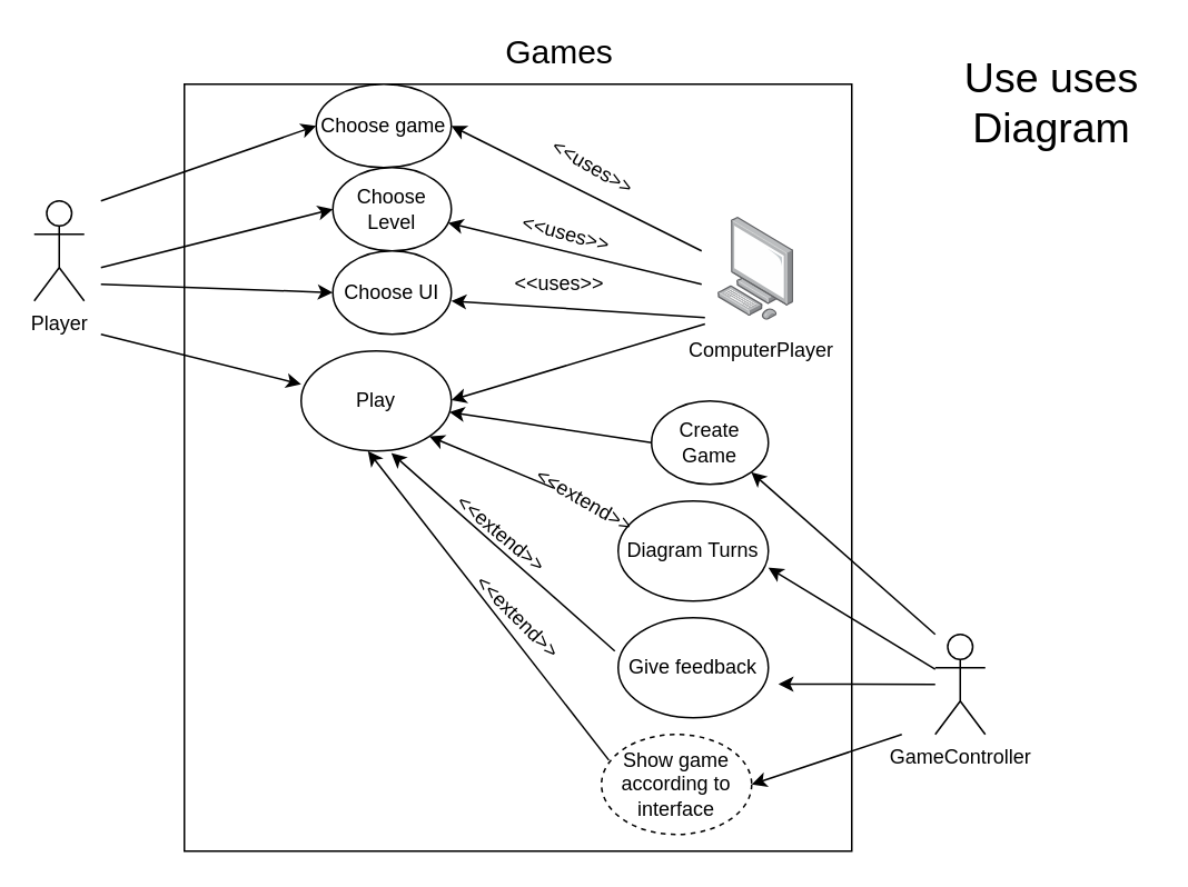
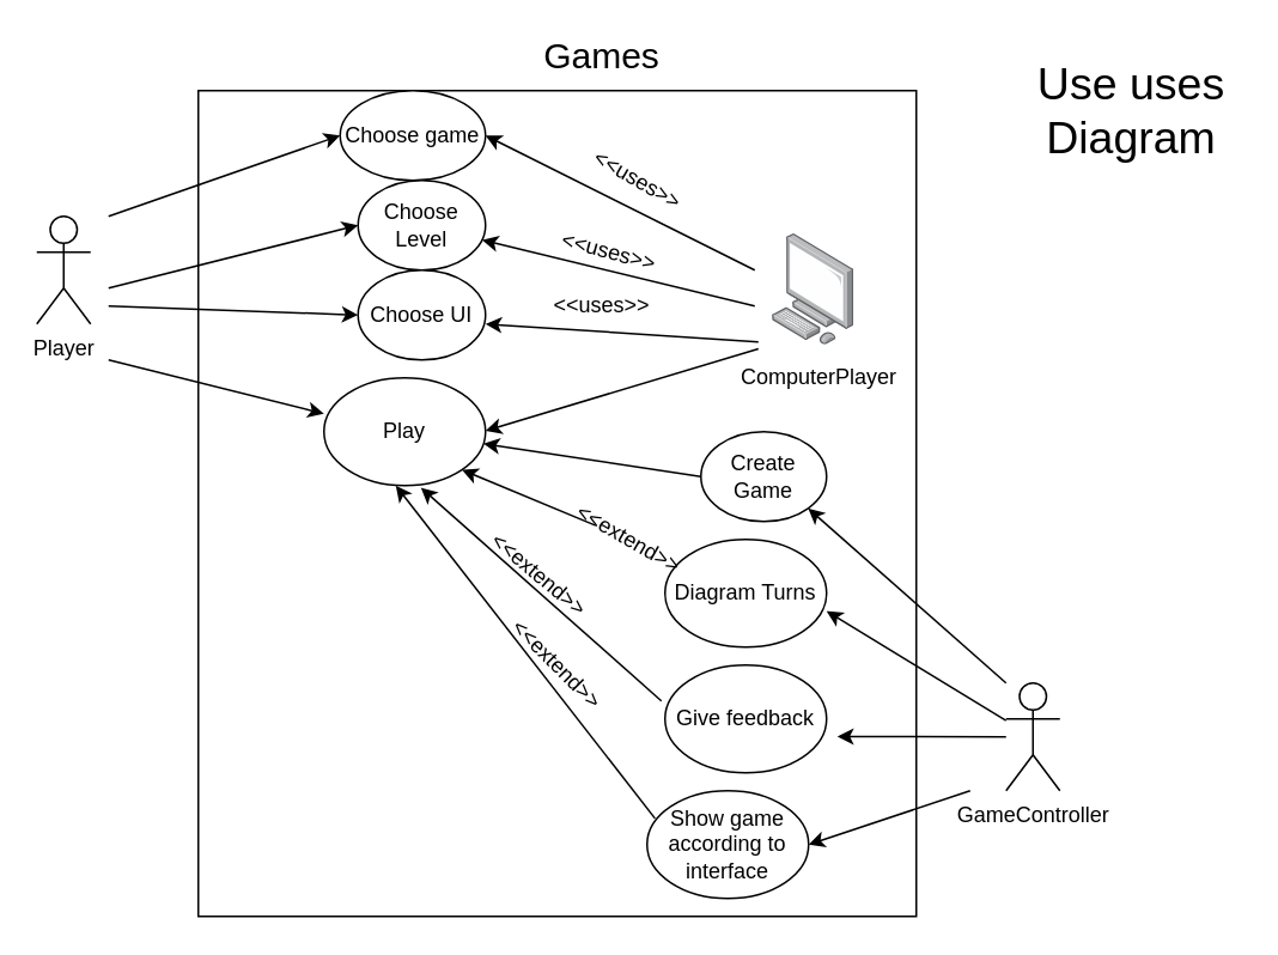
  <mxCell id="0" />
  <mxCell id="1" parent="0" />
  <mxCell id="2" value="" style="rounded=0;whiteSpace=wrap;html=1;" parent="1" vertex="1"><mxGeometry x="110" y="50" width="400" height="460" as="geometry" /></mxCell>
  <mxCell id="3" value="Player" style="shape=umlActor;verticalLabelPosition=bottom;verticalAlign=top;html=1;outlineConnect=0;" parent="1" vertex="1"><mxGeometry x="20" y="120" width="30" height="60" as="geometry" /></mxCell>
  <mxCell id="4" value="" style="endArrow=classic;html=1;entryX=0;entryY=0.5;entryDx=0;entryDy=0;" parent="1" target="8" edge="1"><mxGeometry width="50" height="50" relative="1" as="geometry"><mxPoint x="60" y="120" as="sourcePoint" /><mxPoint x="190" y="100" as="targetPoint" /></mxGeometry></mxCell>
  <mxCell id="5" value="" style="endArrow=classic;html=1;entryX=0;entryY=0.5;entryDx=0;entryDy=0;" parent="1" target="9" edge="1"><mxGeometry width="50" height="50" relative="1" as="geometry"><mxPoint x="60" y="160" as="sourcePoint" /><mxPoint x="190" y="160" as="targetPoint" /></mxGeometry></mxCell>
  <mxCell id="6" value="" style="endArrow=classic;html=1;" parent="1" edge="1"><mxGeometry width="50" height="50" relative="1" as="geometry"><mxPoint x="60" y="200" as="sourcePoint" /><mxPoint x="180" y="230" as="targetPoint" /></mxGeometry></mxCell>
  <mxCell id="7" value="Play" style="ellipse;whiteSpace=wrap;html=1;" parent="1" vertex="1"><mxGeometry x="180" y="210" width="90" height="60" as="geometry" /></mxCell>
  <mxCell id="8" value="Choose game" style="ellipse;whiteSpace=wrap;html=1;" parent="1" vertex="1"><mxGeometry x="189" y="50" width="81" height="50" as="geometry" /></mxCell>
  <mxCell id="9" value="Choose Level" style="ellipse;whiteSpace=wrap;html=1;" parent="1" vertex="1"><mxGeometry x="199" y="100" width="71" height="50" as="geometry" /></mxCell>
  <mxCell id="10" value="" style="endArrow=classic;html=1;" parent="1" target="9" edge="1"><mxGeometry width="50" height="50" relative="1" as="geometry"><mxPoint x="420" y="170" as="sourcePoint" /><mxPoint x="280" y="170" as="targetPoint" /></mxGeometry></mxCell>
  <mxCell id="11" value="" style="endArrow=classic;html=1;entryX=1.122;entryY=0.5;entryDx=0;entryDy=0;entryPerimeter=0;exitX=-0.175;exitY=1.032;exitDx=0;exitDy=0;exitPerimeter=0;" parent="1" source="26" edge="1"><mxGeometry width="50" height="50" relative="1" as="geometry"><mxPoint x="420" y="200" as="sourcePoint" /><mxPoint x="270" y="239.5" as="targetPoint" /></mxGeometry></mxCell>
  <mxCell id="12" value="" style="endArrow=classic;html=1;entryX=1;entryY=0.5;entryDx=0;entryDy=0;" parent="1" target="8" edge="1"><mxGeometry width="50" height="50" relative="1" as="geometry"><mxPoint x="420" y="150" as="sourcePoint" /><mxPoint x="279" y="99.5" as="targetPoint" /></mxGeometry></mxCell>
  <mxCell id="13" value="" style="endArrow=classic;html=1;entryX=1;entryY=1;entryDx=0;entryDy=0;startArrow=none;" parent="1" source="19" target="7" edge="1"><mxGeometry width="50" height="50" relative="1" as="geometry"><mxPoint x="380" y="330" as="sourcePoint" /><mxPoint x="280" y="249.5" as="targetPoint" /></mxGeometry></mxCell>
  <mxCell id="14" value="" style="endArrow=classic;html=1;entryX=1;entryY=1;entryDx=0;entryDy=0;" parent="1" edge="1"><mxGeometry width="50" height="50" relative="1" as="geometry"><mxPoint x="368" y="390" as="sourcePoint" /><mxPoint x="234" y="271.213" as="targetPoint" /></mxGeometry></mxCell>
  <mxCell id="15" value="" style="endArrow=classic;html=1;exitX=0.049;exitY=0.257;exitDx=0;exitDy=0;exitPerimeter=0;" parent="1" source="18" edge="1"><mxGeometry width="50" height="50" relative="1" as="geometry"><mxPoint x="360" y="450" as="sourcePoint" /><mxPoint x="220" y="270" as="targetPoint" /></mxGeometry></mxCell>
  <mxCell id="16" value="Diagram Turns" style="ellipse;whiteSpace=wrap;html=1;" parent="1" vertex="1"><mxGeometry x="370" y="300" width="90" height="60" as="geometry" /></mxCell>
  <mxCell id="17" value="Give feedback" style="ellipse;whiteSpace=wrap;html=1;" parent="1" vertex="1"><mxGeometry x="370" y="370" width="90" height="60" as="geometry" /></mxCell>
- <mxCell id="18" value="Show game according to interface" style="ellipse;whiteSpace=wrap;html=1;dashed=1;" parent="1" vertex="1"><mxGeometry x="360" y="440" width="90" height="60" as="geometry" /></mxCell>
+ <mxCell id="18" value="Show game according to interface" style="ellipse;whiteSpace=wrap;html=1;" parent="1" vertex="1"><mxGeometry x="360" y="440" width="90" height="60" as="geometry" /></mxCell>
  <mxCell id="19" value="&amp;lt;&amp;lt;extend&amp;gt;&amp;gt;" style="text;html=1;strokeColor=none;fillColor=none;align=center;verticalAlign=middle;whiteSpace=wrap;rounded=0;rotation=30;" parent="1" vertex="1"><mxGeometry x="330" y="290" width="40" height="20" as="geometry" /></mxCell>
  <mxCell id="20" value="&amp;lt;&amp;lt;extend&amp;gt;&amp;gt;" style="text;html=1;strokeColor=none;fillColor=none;align=center;verticalAlign=middle;whiteSpace=wrap;rounded=0;rotation=40;" parent="1" vertex="1"><mxGeometry x="280" y="310" width="40" height="20" as="geometry" /></mxCell>
  <mxCell id="21" value="&amp;lt;&amp;lt;extend&amp;gt;&amp;gt;" style="text;html=1;strokeColor=none;fillColor=none;align=center;verticalAlign=middle;whiteSpace=wrap;rounded=0;rotation=45;" parent="1" vertex="1"><mxGeometry x="290" y="360" width="40" height="20" as="geometry" /></mxCell>
  <mxCell id="22" value="GameController" style="shape=umlActor;verticalLabelPosition=bottom;verticalAlign=top;html=1;outlineConnect=0;" parent="1" vertex="1"><mxGeometry x="560" y="380" width="30" height="60" as="geometry" /></mxCell>
  <mxCell id="23" value="" style="endArrow=classic;html=1;" parent="1" source="22" edge="1"><mxGeometry width="50" height="50" relative="1" as="geometry"><mxPoint x="410" y="390" as="sourcePoint" /><mxPoint x="460" y="340" as="targetPoint" /></mxGeometry></mxCell>
  <mxCell id="24" value="" style="endArrow=classic;html=1;entryX=1.067;entryY=0.663;entryDx=0;entryDy=0;entryPerimeter=0;" parent="1" target="17" edge="1"><mxGeometry width="50" height="50" relative="1" as="geometry"><mxPoint x="560" y="410" as="sourcePoint" /><mxPoint x="470" y="350" as="targetPoint" /></mxGeometry></mxCell>
  <mxCell id="25" value="" style="endArrow=classic;html=1;entryX=1;entryY=0.5;entryDx=0;entryDy=0;" parent="1" target="18" edge="1"><mxGeometry width="50" height="50" relative="1" as="geometry"><mxPoint x="540" y="440" as="sourcePoint" /><mxPoint x="476.03" y="419.78" as="targetPoint" /></mxGeometry></mxCell>
  <mxCell id="26" value="" style="points=[];aspect=fixed;html=1;align=center;shadow=0;dashed=0;image;image=img/lib/allied_telesis/computer_and_terminals/Personal_Computer.svg;" parent="1" vertex="1"><mxGeometry x="430" y="130" width="45.6" height="61.8" as="geometry" /></mxCell>
  <mxCell id="27" value="ComputerPlayer" style="text;html=1;strokeColor=none;fillColor=none;align=center;verticalAlign=middle;whiteSpace=wrap;rounded=0;" parent="1" vertex="1"><mxGeometry x="435.6" y="200" width="40" height="20" as="geometry" /></mxCell>
  <mxCell id="28" value="&lt;font style=&quot;font-size: 20px&quot;&gt;Games&lt;/font&gt;" style="text;html=1;strokeColor=none;fillColor=none;align=center;verticalAlign=middle;whiteSpace=wrap;rounded=0;glass=1;" parent="1" vertex="1"><mxGeometry x="270" y="20" width="130" height="20" as="geometry" /></mxCell>
  <mxCell id="29" value="&lt;font style=&quot;font-size: 25px&quot;&gt;Use uses&lt;br&gt;Diagram&lt;br&gt;&lt;/font&gt;" style="text;html=1;strokeColor=none;fillColor=none;align=center;verticalAlign=middle;whiteSpace=wrap;rounded=0;glass=1;strokeWidth=25;" parent="1" vertex="1"><mxGeometry x="570" y="50" width="120" height="20" as="geometry" /></mxCell>
  <mxCell id="30" value="&lt;font color=&quot;#000000&quot;&gt;&amp;lt;&amp;lt;uses&amp;gt;&amp;gt;&lt;/font&gt;" style="text;html=1;strokeColor=none;fillColor=none;align=center;verticalAlign=middle;whiteSpace=wrap;rounded=0;shadow=0;glass=0;fontColor=#FFFFFF;rotation=30;" parent="1" vertex="1"><mxGeometry x="310" y="90" width="90" height="20" as="geometry" /></mxCell>
  <mxCell id="31" value="&lt;font color=&quot;#000000&quot;&gt;&amp;lt;&amp;lt;uses&amp;gt;&amp;gt;&lt;/font&gt;" style="text;html=1;strokeColor=none;fillColor=none;align=center;verticalAlign=middle;whiteSpace=wrap;rounded=0;shadow=0;glass=0;fontColor=#FFFFFF;rotation=15;" parent="1" vertex="1"><mxGeometry x="294" y="130" width="90" height="20" as="geometry" /></mxCell>
  <mxCell id="32" value="Choose UI" style="ellipse;whiteSpace=wrap;html=1;" parent="1" vertex="1"><mxGeometry x="199" y="150" width="71" height="50" as="geometry" /></mxCell>
  <mxCell id="33" value="" style="endArrow=classic;html=1;entryX=0;entryY=0.5;entryDx=0;entryDy=0;" parent="1" target="32" edge="1"><mxGeometry width="50" height="50" relative="1" as="geometry"><mxPoint x="60" y="170" as="sourcePoint" /><mxPoint x="310" y="160" as="targetPoint" /></mxGeometry></mxCell>
  <mxCell id="34" value="&lt;font color=&quot;#000000&quot;&gt;&amp;lt;&amp;lt;uses&amp;gt;&amp;gt;&lt;/font&gt;" style="text;html=1;strokeColor=none;fillColor=none;align=center;verticalAlign=middle;whiteSpace=wrap;rounded=0;shadow=0;glass=0;fontColor=#FFFFFF;rotation=0;" parent="1" vertex="1"><mxGeometry x="290" y="160" width="90" height="20" as="geometry" /></mxCell>
  <mxCell id="35" value="" style="endArrow=classic;html=1;" parent="1" edge="1"><mxGeometry width="50" height="50" relative="1" as="geometry"><mxPoint x="422" y="190" as="sourcePoint" /><mxPoint x="270.005" y="180.002" as="targetPoint" /></mxGeometry></mxCell>
  <mxCell id="36" value="Create Game" style="ellipse;whiteSpace=wrap;html=1;" parent="1" vertex="1"><mxGeometry x="390" y="240" width="70" height="50" as="geometry" /></mxCell>
  <mxCell id="37" value="" style="endArrow=classic;html=1;entryX=1;entryY=1;entryDx=0;entryDy=0;" parent="1" target="36" edge="1"><mxGeometry width="50" height="50" relative="1" as="geometry"><mxPoint x="560" y="380" as="sourcePoint" /><mxPoint x="610" y="330" as="targetPoint" /></mxGeometry></mxCell>
  <mxCell id="38" value="" style="endArrow=classic;html=1;exitX=0;exitY=0.5;exitDx=0;exitDy=0;" parent="1" source="36" target="7" edge="1"><mxGeometry width="50" height="50" relative="1" as="geometry"><mxPoint x="260" y="310" as="sourcePoint" /><mxPoint x="310" y="260" as="targetPoint" /></mxGeometry></mxCell>
